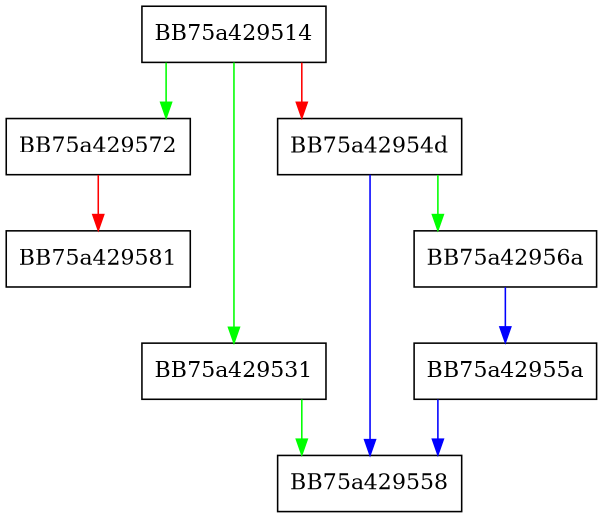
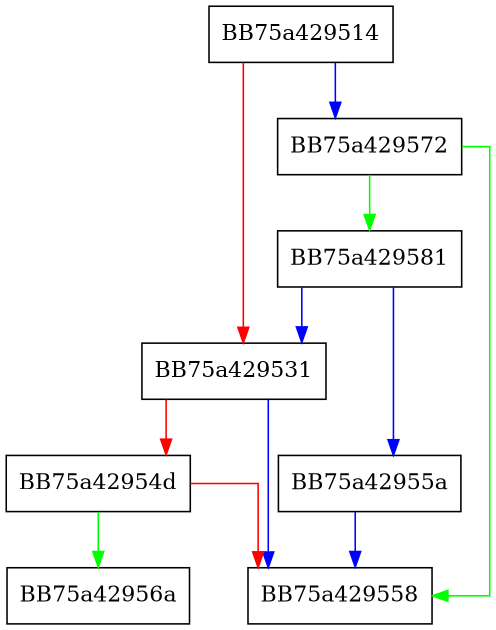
  digraph {
    splines=ortho
    node [shape=box]
    edge [color=green]
    BB75a429514
    BB75a429572
    BB75a429531
    BB75a429558
    BB75a429581
    BB75a42954d
    BB75a42956a
    BB75a42955a
-   BB75a429514 -> BB75a429572
-   BB75a429514 -> BB75a429531
-   BB75a429572 -> BB75a429581 [color=red]
-   BB75a429531 -> BB75a429558
-   BB75a429514 -> BB75a42954d [color=red]
-   BB75a42954d -> BB75a429558 [color=blue]
+   BB75a429514 -> BB75a429572 [color=blue]
+   BB75a429514 -> BB75a429531 [color=red]
+   BB75a429572 -> BB75a429558
+   BB75a429572 -> BB75a429581
+   BB75a429531 -> BB75a429558 [color=blue]
+   BB75a429531 -> BB75a42954d [color=red]
+   BB75a429581 -> BB75a429531 [color=blue]
+   BB75a42954d -> BB75a429558 [color=red]
    BB75a42954d -> BB75a42956a
-   BB75a42956a -> BB75a42955a [color=blue]
+   BB75a429581 -> BB75a42955a [color=blue]
    BB75a42955a -> BB75a429558 [color=blue]
  }
